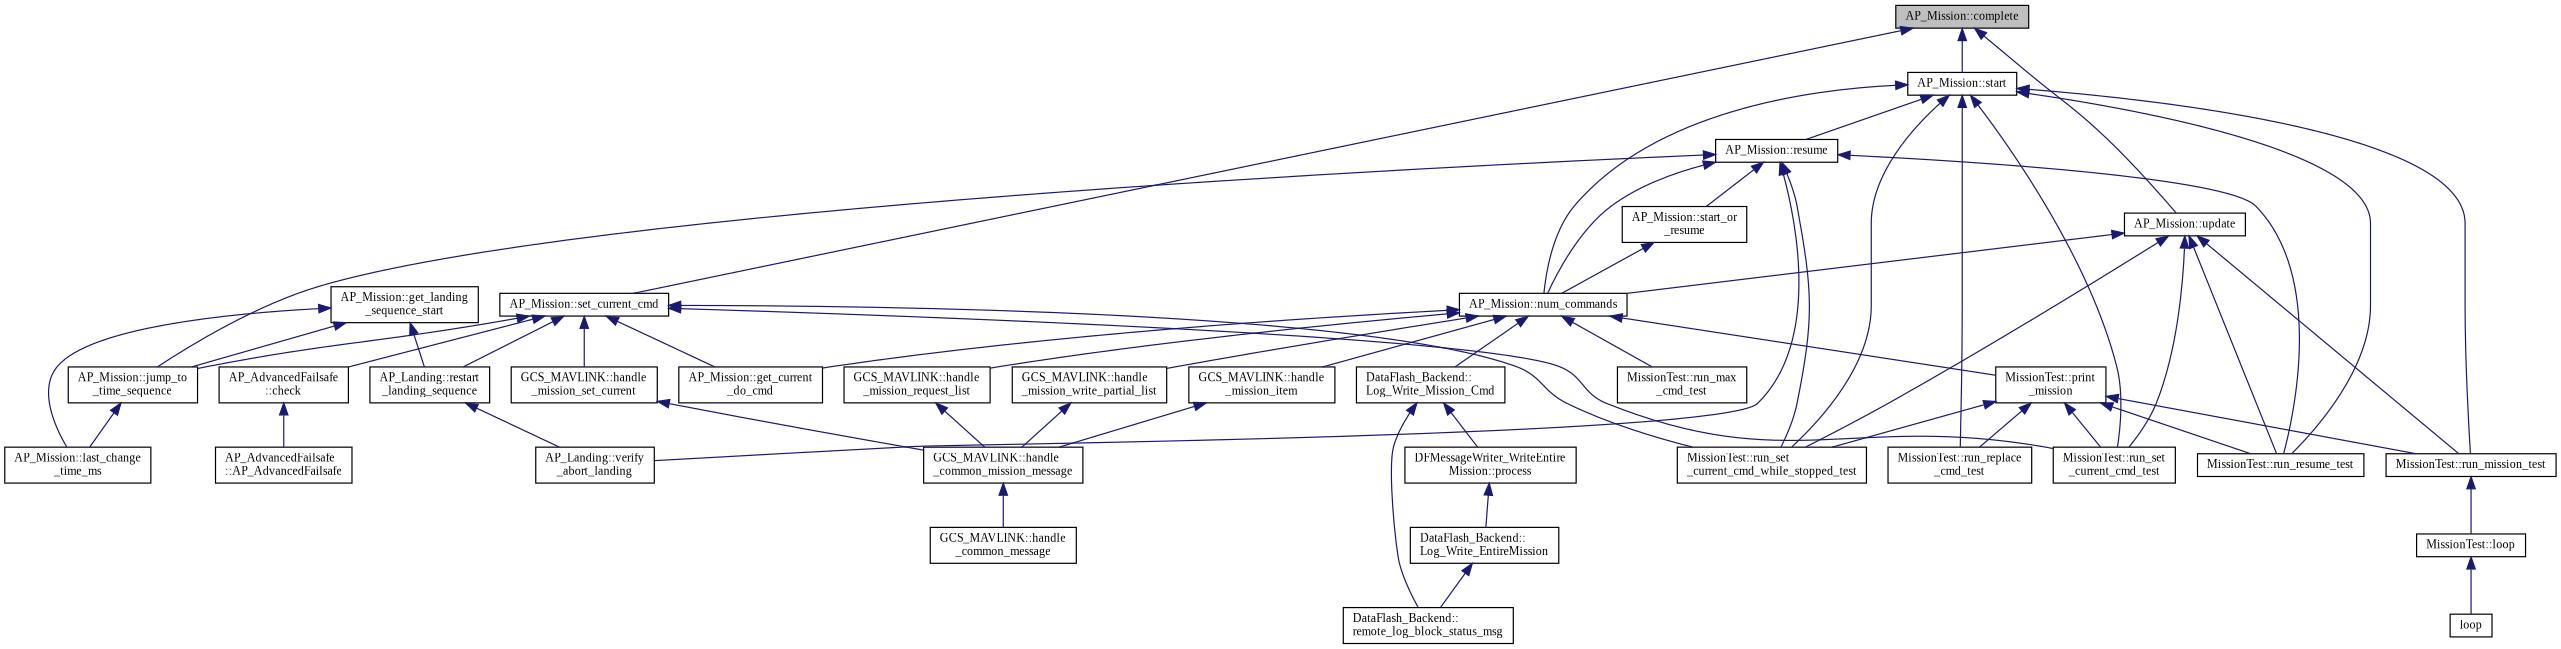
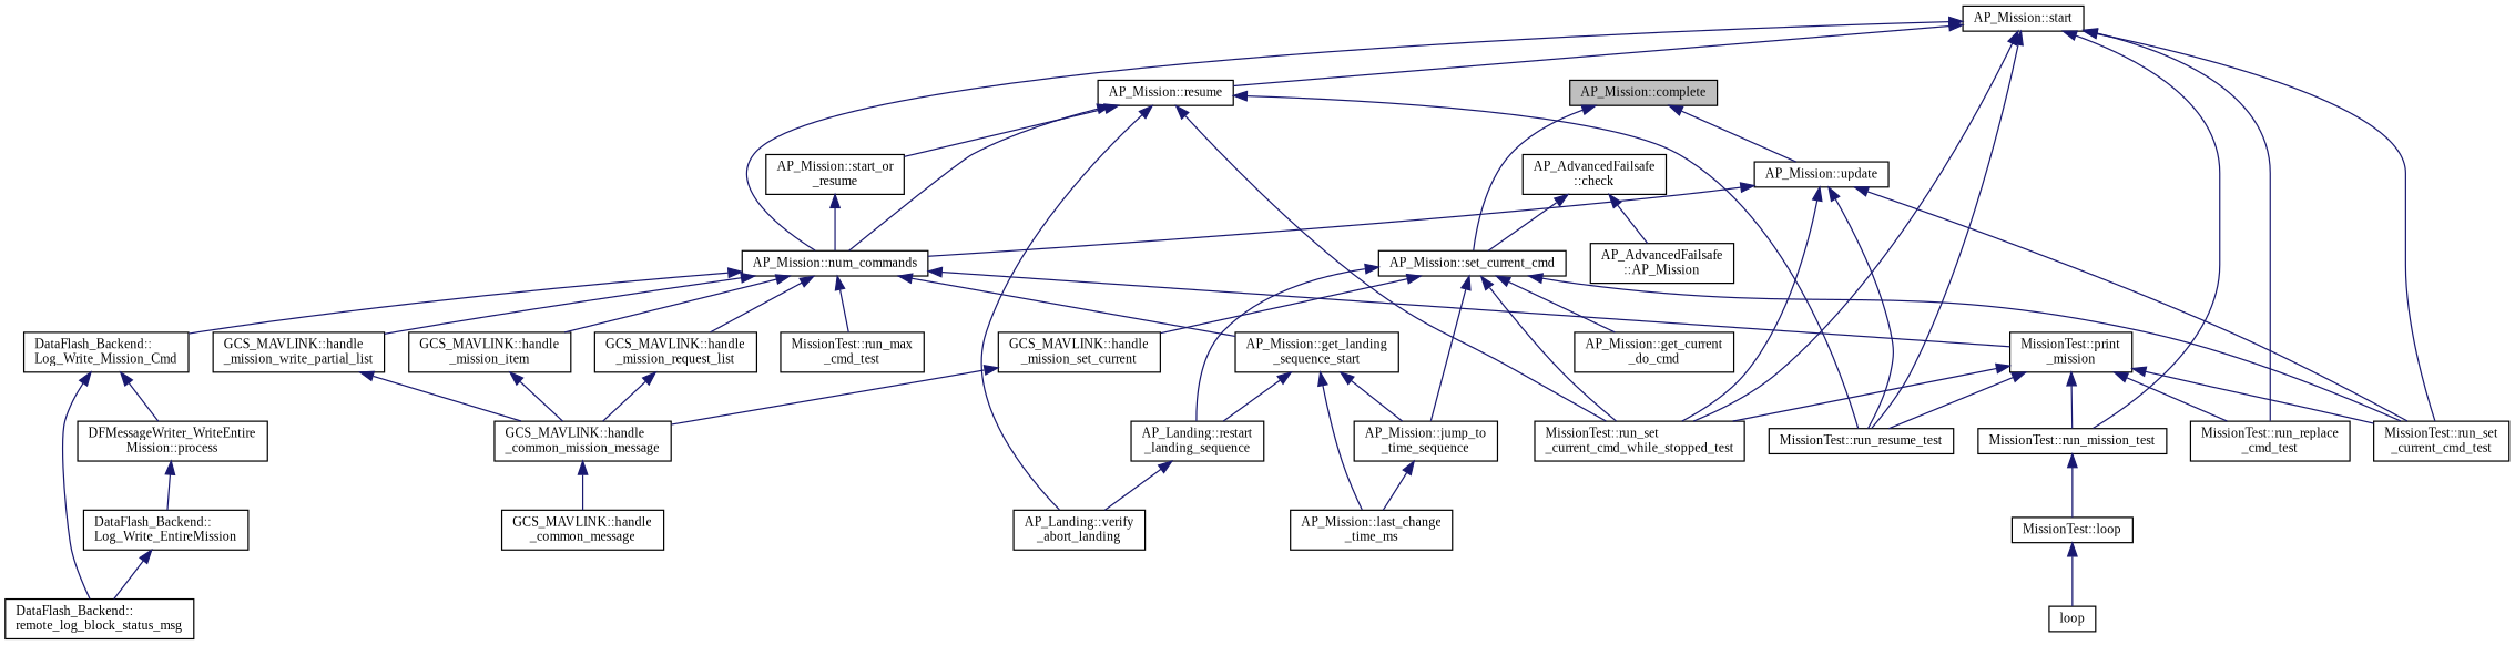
  digraph {
    fontname="Liberation Serif"
    rankdir=TB
    node [color=black fillcolor=white fontname="Liberation Serif" fontsize=10 shape=record style=filled]
    edge [color=midnightblue dir=back fontname="Liberation Serif" fontsize=10 labelfontname=Helvetica labelfontsize=10 style=solid]
    n1 [fillcolor=grey75 fontcolor=black height=0.2 label="AP_Mission::complete" width=0.4]
    n2 [height=0.2 label="AP_Mission::set_current_cmd" width=0.4]
    n3 [height=0.2 label="AP_Mission::start" width=0.4]
    n4 [height=0.2 label="AP_Mission::update" width=0.4]
    n5 [height=0.2 label="AP_AdvancedFailsafe\l::check" width=0.4]
    n6 [height=0.2 label="AP_Landing::restart\l_landing_sequence" width=0.4]
    n7 [height=0.2 label="AP_Mission::jump_to\l_time_sequence" width=0.4]
    n8 [height=0.2 label="AP_Mission::get_current\l_do_cmd" width=0.4]
    n9 [height=0.2 label="MissionTest::run_set\l_current_cmd_test" width=0.4]
    n10 [height=0.2 label="MissionTest::run_set\l_current_cmd_while_stopped_test" width=0.4]
    n11 [height=0.2 label="GCS_MAVLINK::handle\l_mission_set_current" width=0.4]
    n12 [height=0.2 label="AP_Mission::resume" width=0.4]
    n13 [height=0.2 label="AP_Mission::num_commands" width=0.4]
    n14 [height=0.2 label="MissionTest::run_mission_test" width=0.4]
    n15 [height=0.2 label="MissionTest::run_resume_test" width=0.4]
    n16 [height=0.2 label="MissionTest::run_replace\l_cmd_test" width=0.4]
-   n17 [height=0.2 label="AP_AdvancedFailsafe\l::AP_AdvancedFailsafe" width=0.4]
+   n17 [height=0.2 label="AP_AdvancedFailsafe\l::AP_Mission" width=0.4]
    n18 [height=0.2 label="AP_Landing::verify\l_abort_landing" width=0.4]
    n19 [height=0.2 label="AP_Mission::last_change\l_time_ms" width=0.4]
    n20 [height=0.2 label="GCS_MAVLINK::handle\l_common_mission_message" width=0.4]
    n21 [height=0.2 label="GCS_MAVLINK::handle\l_common_message" width=0.4]
    n22 [height=0.2 label="AP_Mission::start_or\l_resume" width=0.4]
    n23 [height=0.2 label="AP_Mission::get_landing\l_sequence_start" width=0.4]
    n24 [height=0.2 label="MissionTest::print\l_mission" width=0.4]
    n25 [height=0.2 label="MissionTest::run_max\l_cmd_test" width=0.4]
    n26 [height=0.2 label="DataFlash_Backend::\lLog_Write_Mission_Cmd" width=0.4]
    n27 [height=0.2 label="GCS_MAVLINK::handle\l_mission_request_list" width=0.4]
    n28 [height=0.2 label="GCS_MAVLINK::handle\l_mission_write_partial_list" width=0.4]
    n29 [height=0.2 label="GCS_MAVLINK::handle\l_mission_item" width=0.4]
    n30 [height=0.2 label="MissionTest::loop" width=0.4]
    n31 [height=0.2 label="DataFlash_Backend::\lremote_log_block_status_msg" width=0.4]
    n32 [height=0.2 label="DFMessageWriter_WriteEntire\lMission::process" width=0.4]
    n33 [height=0.2 label=loop width=0.4]
    n34 [height=0.2 label="DataFlash_Backend::\lLog_Write_EntireMission" width=0.4]
    n1 -> n2
-   n1 -> n3
    n1 -> n4
-   n2 -> n5
+   n5 -> n2
    n2 -> n6
    n2 -> n7
    n2 -> n8
    n2 -> n9
    n2 -> n10
    n2 -> n11
    n3 -> n9
    n3 -> n10
    n3 -> n12
    n3 -> n13
    n3 -> n14
    n3 -> n15
    n3 -> n16
    n4 -> n9
    n4 -> n10
    n4 -> n13
-   n4 -> n14
    n4 -> n15
    n5 -> n17
    n6 -> n18
    n7 -> n19
    n11 -> n20
-   n12 -> n7
    n12 -> n10
    n12 -> n13
    n12 -> n15
    n12 -> n18
    n12 -> n22
-   n13 -> n8
+   n13 -> n23
    n13 -> n24
    n13 -> n25
    n13 -> n26
    n13 -> n27
    n13 -> n28
    n13 -> n29
    n14 -> n30
    n20 -> n21
    n22 -> n13
    n23 -> n6
    n23 -> n7
    n23 -> n19
    n24 -> n9
    n24 -> n10
    n24 -> n14
    n24 -> n15
    n24 -> n16
    n26 -> n31
    n26 -> n32
    n27 -> n20
    n28 -> n20
    n29 -> n20
    n30 -> n33
    n32 -> n34
    n34 -> n31
  }
